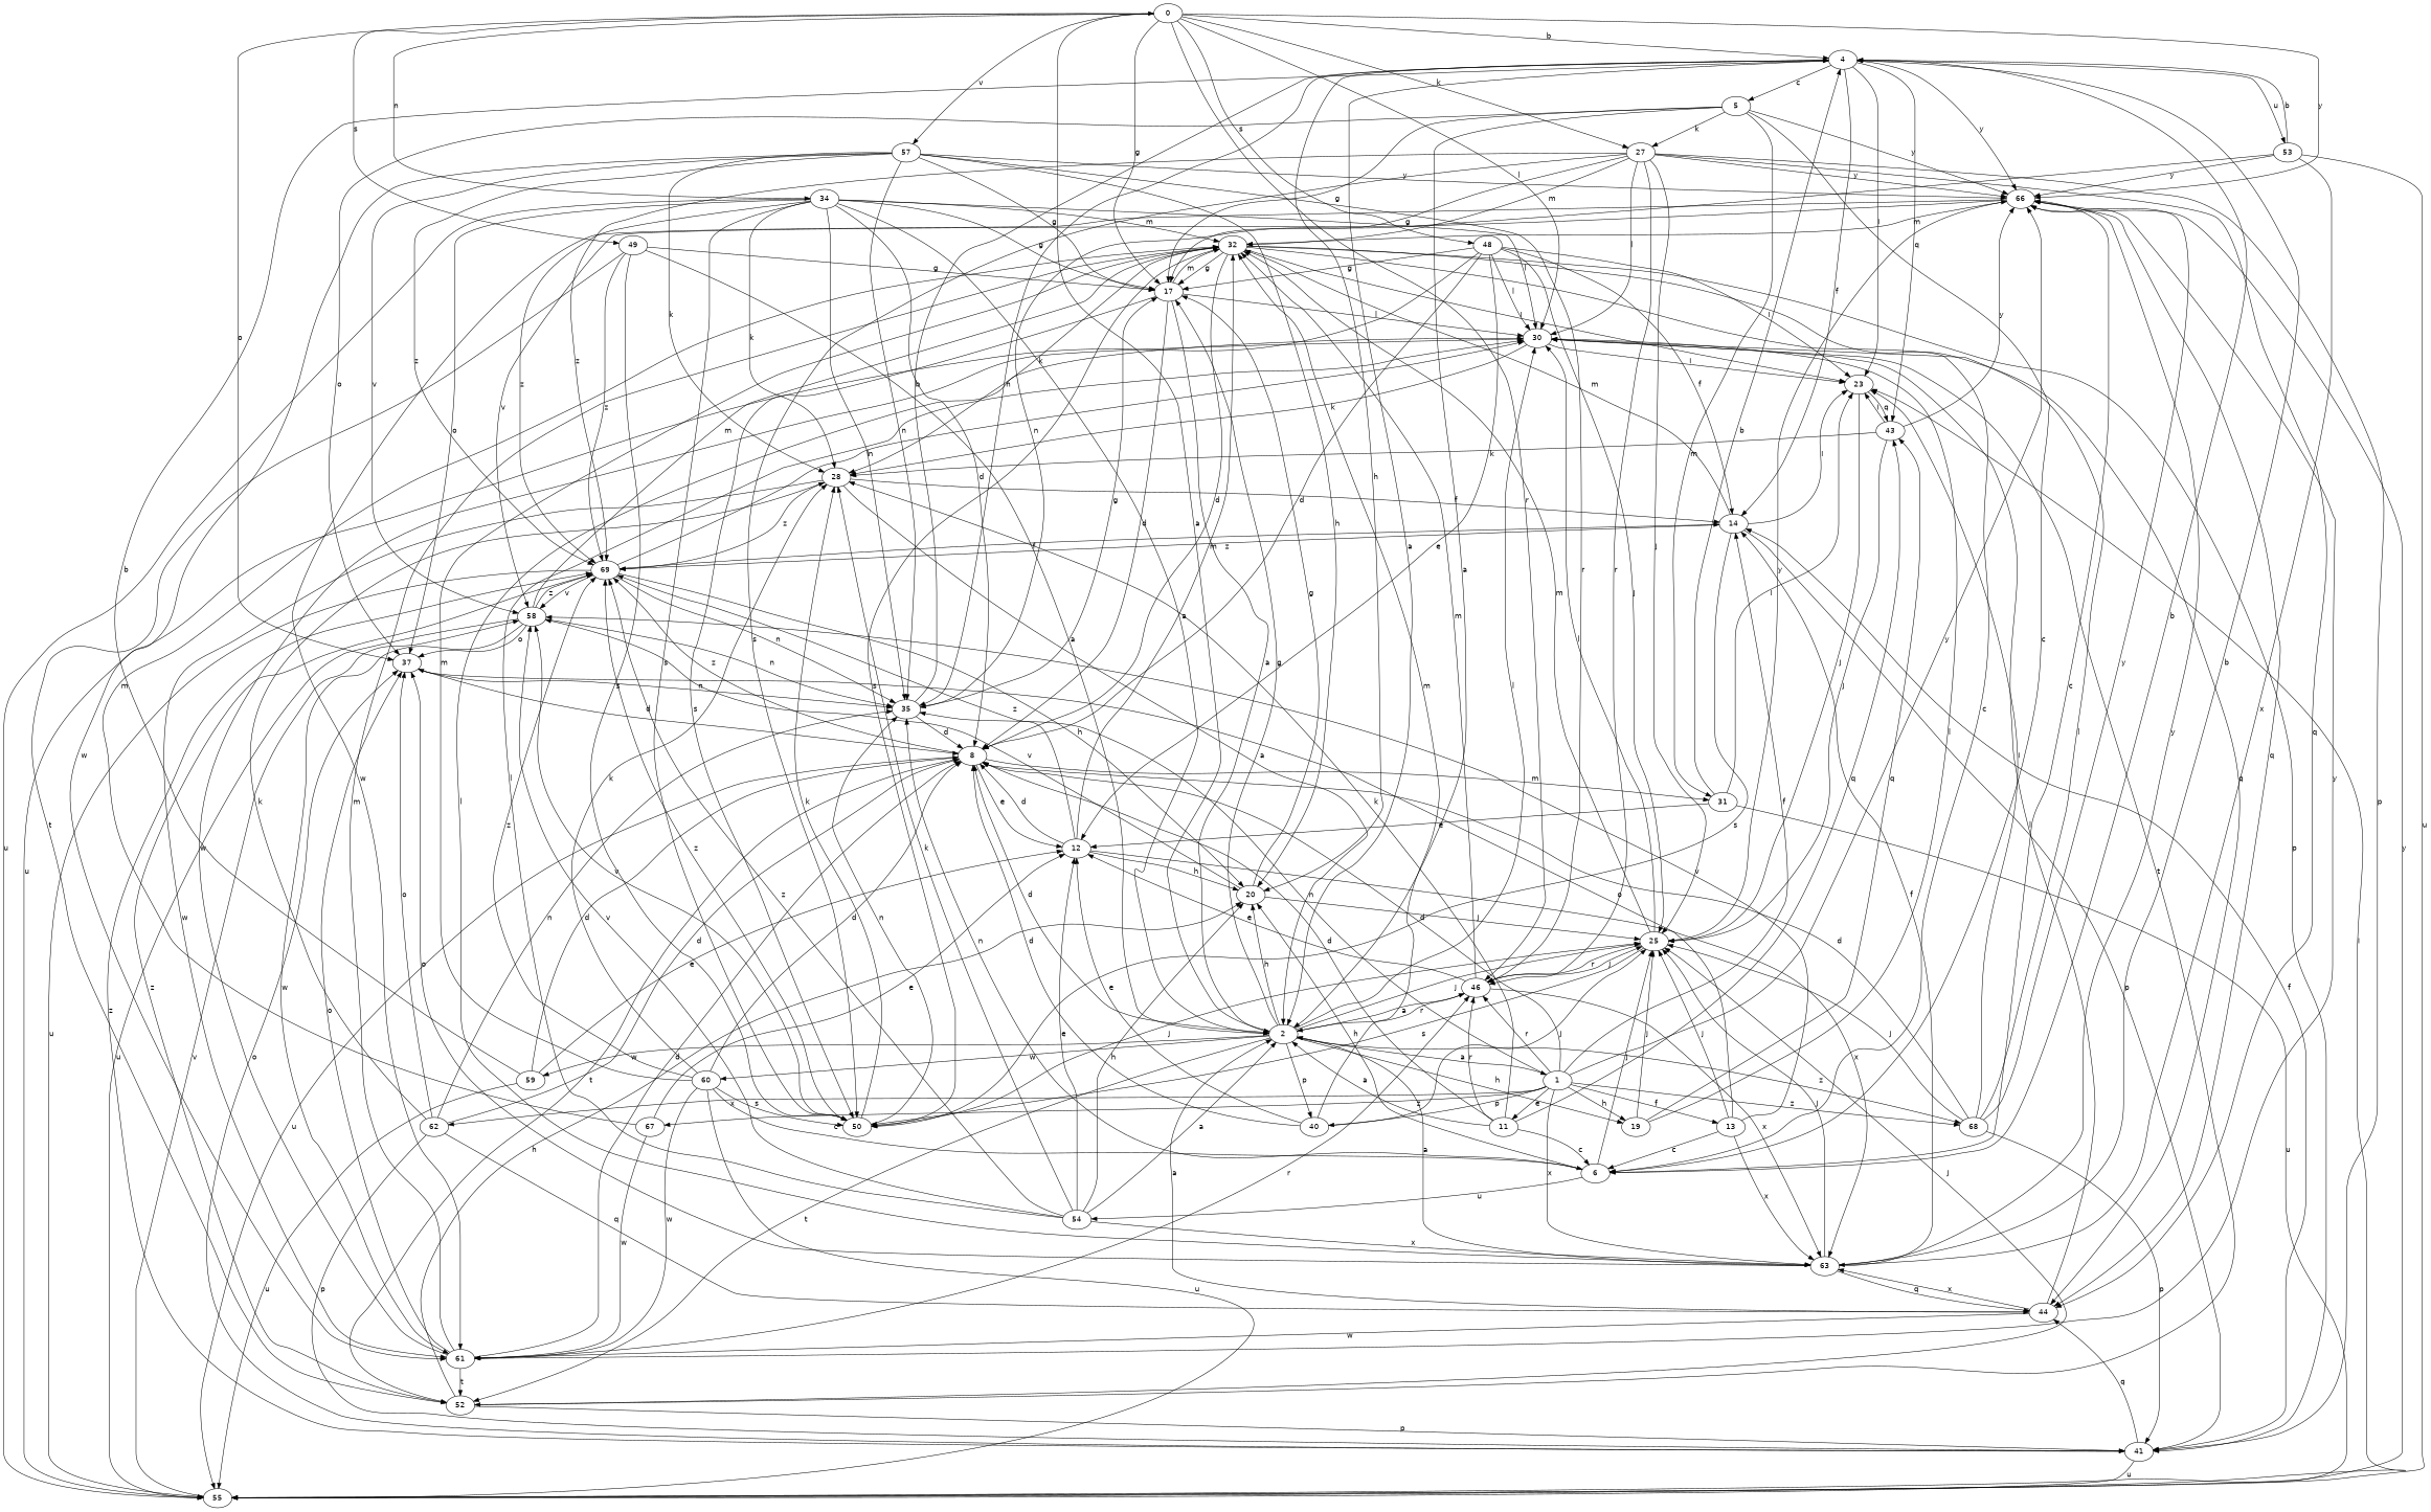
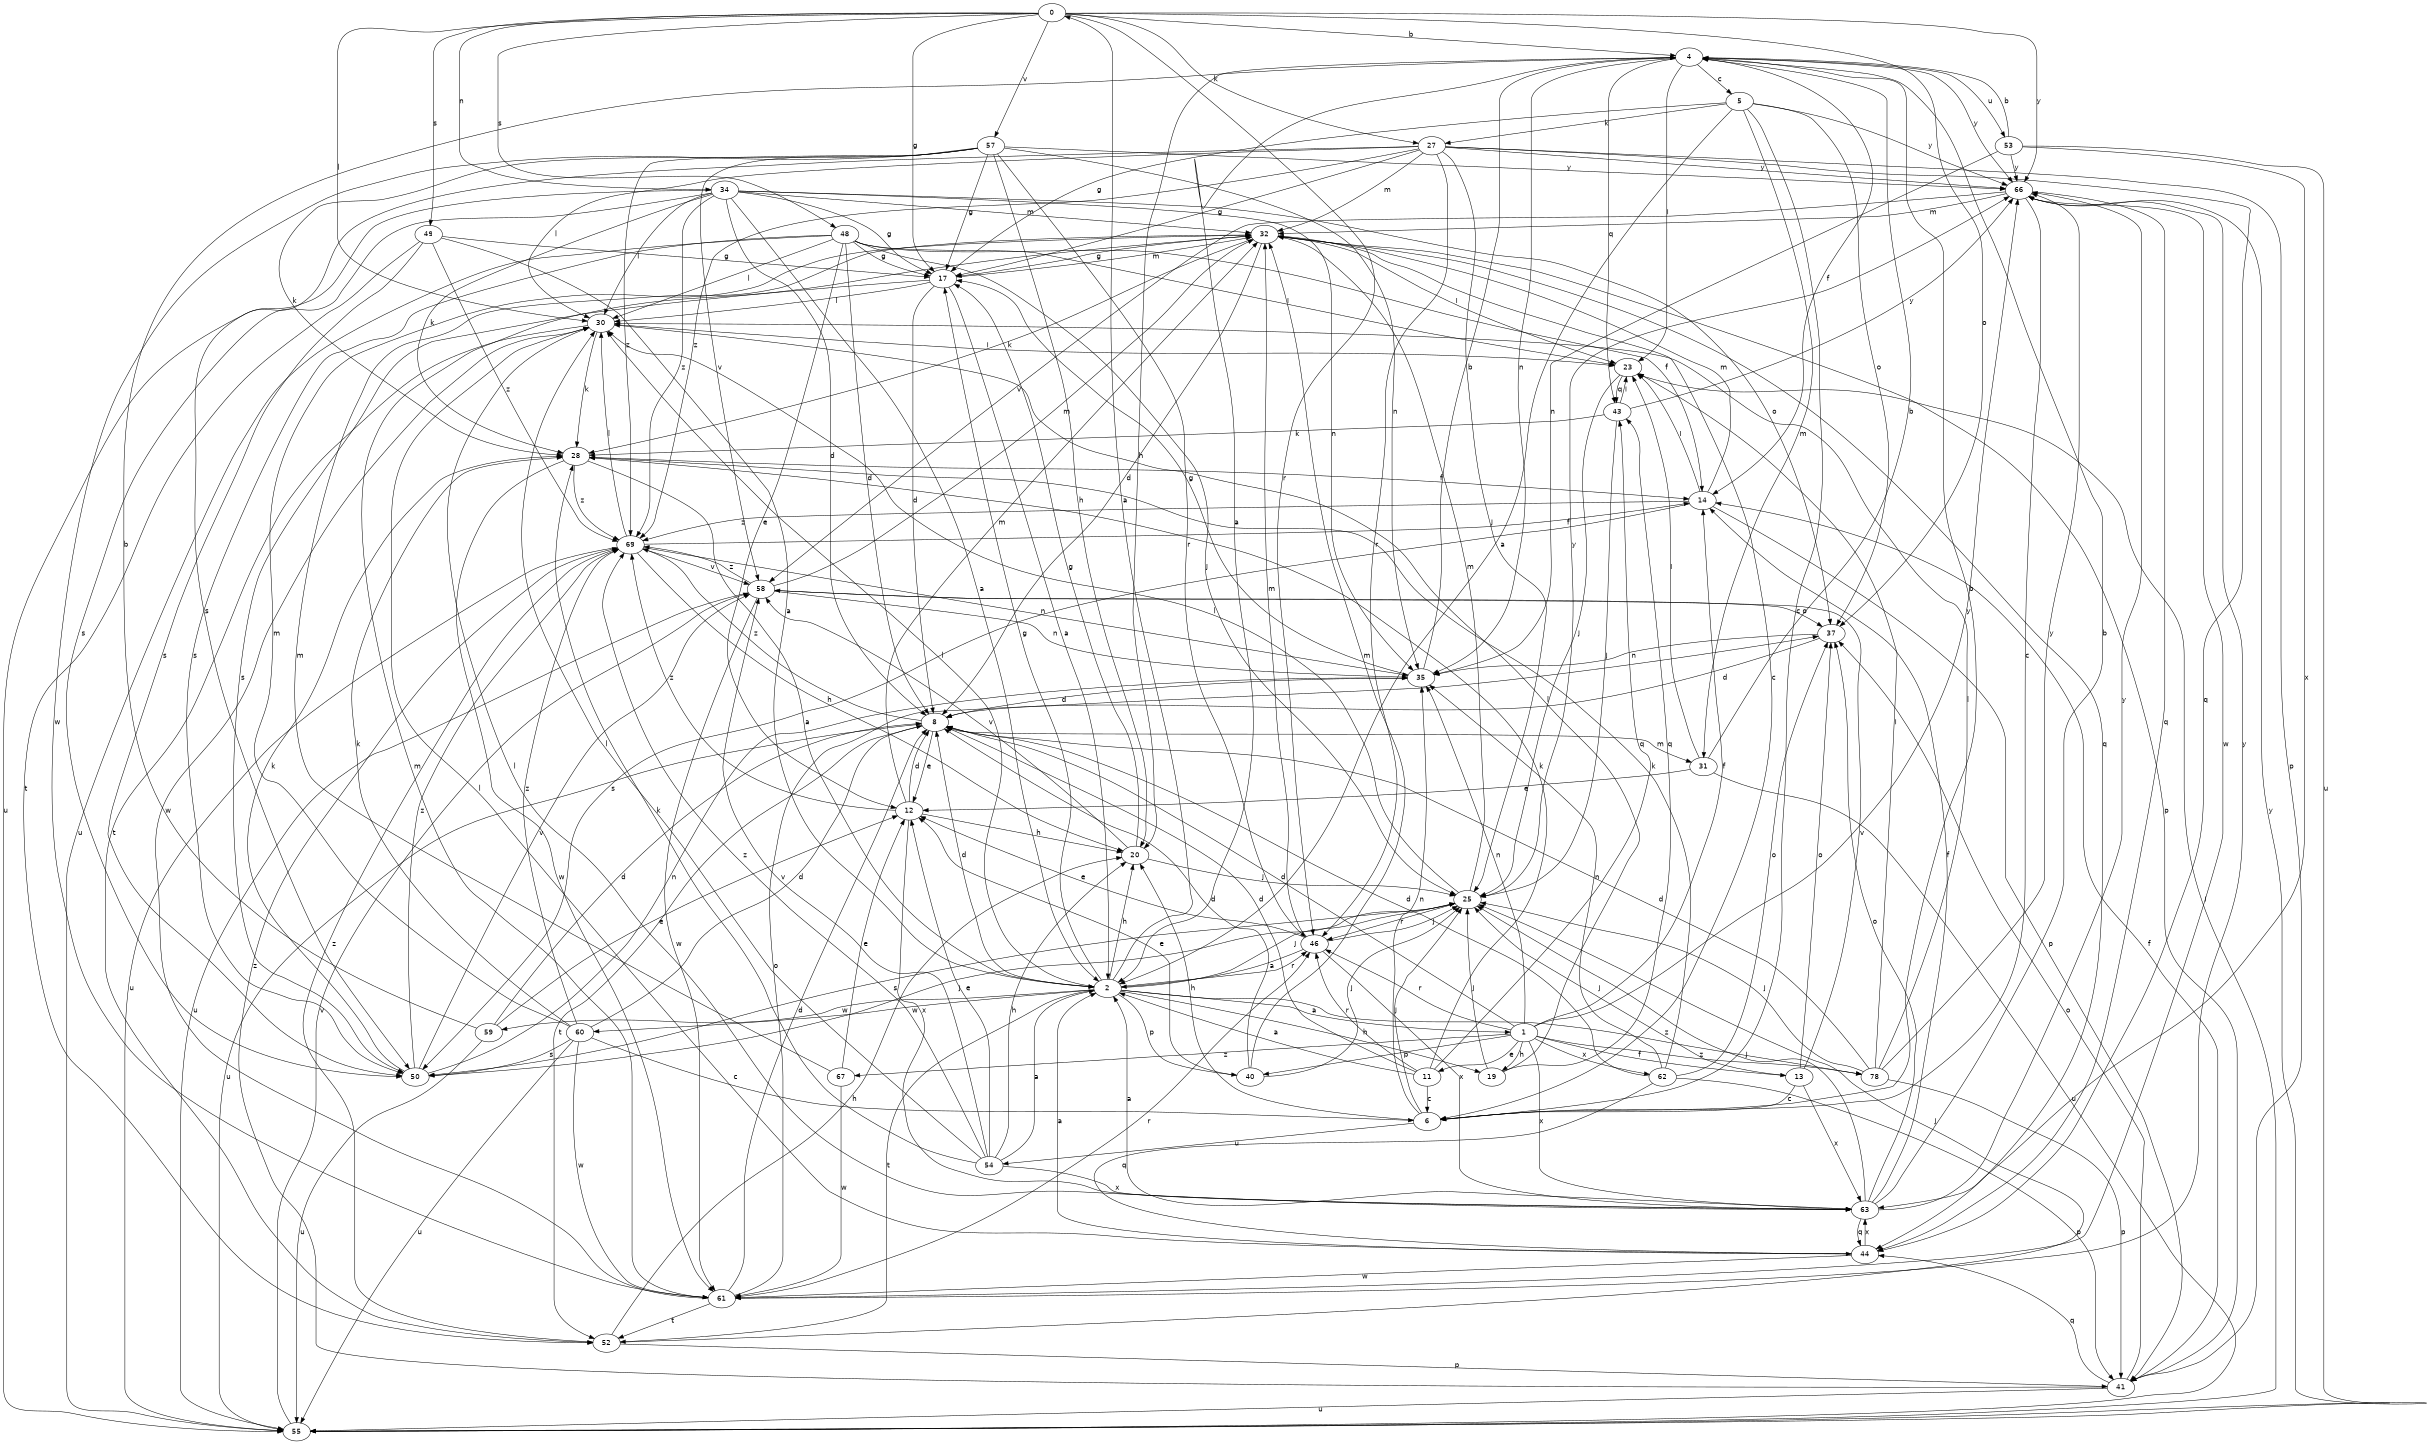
  strict digraph {
    fontname="DejaVu Sans"
    node [fontname="DejaVu Sans"]
    edge [fontname="DejaVu Sans"]
    0
    4
    17
    27
    30
    34
    37
    46
    48
    49
    57
    66
    14
    35
    2
    20
    5
    23
    43
    53
    8
    32
    50
    25
    41
    69
    44
    52
    28
    55
    63
    12
    58
    61
    6
    1
    11
    13
    19
    40
    62
    67
-   68
+   68 [label=78]
    31
    59
    60
    54
    0 -> 4 [label=b]
    0 -> 17 [label=g]
    0 -> 27 [label=k]
    0 -> 30 [label=l]
    0 -> 34 [label=n]
    0 -> 37 [label=o]
    0 -> 46 [label=r]
    0 -> 48 [label=s]
    0 -> 49 [label=s]
    0 -> 57 [label=v]
    0 -> 66 [label=y]
    4 -> 66 [label=y]
    4 -> 14 [label=f]
    4 -> 35 [label=n]
    4 -> 2 [label=a]
    4 -> 20 [label=h]
    4 -> 5 [label=c]
    4 -> 23 [label=i]
    4 -> 43 [label=q]
    4 -> 53 [label=u]
    17 -> 30 [label=l]
    17 -> 2 [label=a]
    17 -> 8 [label=d]
    17 -> 32 [label=m]
    17 -> 50 [label=s]
    27 -> 17 [label=g]
    27 -> 30 [label=l]
    27 -> 46 [label=r]
    27 -> 66 [label=y]
    27 -> 32 [label=m]
    27 -> 50 [label=s]
    27 -> 25 [label=j]
    27 -> 41 [label=p]
    27 -> 69 [label=z]
    27 -> 44 [label=q]
    30 -> 23 [label=i]
    30 -> 52 [label=t]
    30 -> 28 [label=k]
    34 -> 17 [label=g]
    34 -> 30 [label=l]
    34 -> 37 [label=o]
    34 -> 35 [label=n]
    34 -> 2 [label=a]
    34 -> 8 [label=d]
    34 -> 32 [label=m]
    34 -> 50 [label=s]
    34 -> 69 [label=z]
    34 -> 28 [label=k]
    34 -> 55 [label=u]
    37 -> 35 [label=n]
    37 -> 8 [label=d]
    46 -> 2 [label=a]
    46 -> 32 [label=m]
    46 -> 25 [label=j]
    46 -> 63 [label=x]
    46 -> 12 [label=e]
    48 -> 17 [label=g]
    48 -> 30 [label=l]
    48 -> 14 [label=f]
    48 -> 23 [label=i]
    48 -> 8 [label=d]
    48 -> 25 [label=j]
    48 -> 55 [label=u]
    48 -> 12 [label=e]
    49 -> 17 [label=g]
    49 -> 2 [label=a]
    49 -> 50 [label=s]
    49 -> 69 [label=z]
    49 -> 52 [label=t]
    57 -> 17 [label=g]
    57 -> 46 [label=r]
    57 -> 66 [label=y]
    57 -> 35 [label=n]
    57 -> 20 [label=h]
    57 -> 69 [label=z]
    57 -> 28 [label=k]
    57 -> 58 [label=v]
    57 -> 61 [label=w]
    66 -> 32 [label=m]
    66 -> 44 [label=q]
    66 -> 58 [label=v]
    66 -> 61 [label=w]
    66 -> 6 [label=c]
    14 -> 23 [label=i]
    14 -> 32 [label=m]
    14 -> 50 [label=s]
    14 -> 41 [label=p]
    14 -> 69 [label=z]
    35 -> 4 [label=b]
    35 -> 17 [label=g]
    35 -> 8 [label=d]
    2 -> 0 [label=a]
    2 -> 17 [label=g]
    2 -> 30 [label=l]
    2 -> 46 [label=r]
    2 -> 20 [label=h]
    2 -> 8 [label=d]
    2 -> 25 [label=j]
    2 -> 52 [label=t]
    2 -> 1 [label=a]
    2 -> 19 [label=h]
    2 -> 40 [label=p]
    2 -> 68 [label=z]
    2 -> 59 [label=w]
    2 -> 60 [label=w]
    20 -> 17 [label=g]
    20 -> 25 [label=j]
    20 -> 58 [label=v]
    5 -> 17 [label=g]
    5 -> 27 [label=k]
    5 -> 37 [label=o]
    5 -> 66 [label=y]
    5 -> 2 [label=a]
    5 -> 6 [label=c]
    5 -> 31 [label=m]
    23 -> 43 [label=q]
    23 -> 25 [label=j]
    43 -> 66 [label=y]
    43 -> 23 [label=i]
    43 -> 25 [label=j]
    43 -> 28 [label=k]
    53 -> 4 [label=b]
    53 -> 66 [label=y]
    53 -> 35 [label=n]
    53 -> 55 [label=u]
    53 -> 63 [label=x]
    8 -> 69 [label=z]
    8 -> 52 [label=t]
    8 -> 55 [label=u]
    8 -> 12 [label=e]
    8 -> 31 [label=m]
    32 -> 17 [label=g]
    32 -> 23 [label=i]
    32 -> 8 [label=d]
-   32 -> 50 [label=s]
+   48 -> 50 [label=s]
    32 -> 41 [label=p]
    32 -> 44 [label=q]
    32 -> 28 [label=k]
    32 -> 6 [label=c]
    50 -> 35 [label=n]
    50 -> 25 [label=j]
    50 -> 69 [label=z]
    50 -> 28 [label=k]
    50 -> 58 [label=v]
    25 -> 30 [label=l]
    25 -> 46 [label=r]
    25 -> 66 [label=y]
    25 -> 32 [label=m]
    25 -> 50 [label=s]
    41 -> 37 [label=o]
    41 -> 14 [label=f]
    41 -> 69 [label=z]
    41 -> 44 [label=q]
    41 -> 55 [label=u]
    69 -> 30 [label=l]
    69 -> 14 [label=f]
    69 -> 35 [label=n]
    69 -> 20 [label=h]
    69 -> 55 [label=u]
    69 -> 58 [label=v]
    44 -> 30 [label=l]
    44 -> 2 [label=a]
    44 -> 63 [label=x]
    44 -> 61 [label=w]
    52 -> 20 [label=h]
    52 -> 25 [label=j]
    52 -> 41 [label=p]
    52 -> 69 [label=z]
    28 -> 14 [label=f]
    28 -> 2 [label=a]
    28 -> 69 [label=z]
    28 -> 61 [label=w]
    55 -> 66 [label=y]
    55 -> 23 [label=i]
    55 -> 58 [label=v]
    63 -> 4 [label=b]
    63 -> 30 [label=l]
    63 -> 37 [label=o]
    63 -> 66 [label=y]
    63 -> 14 [label=f]
    63 -> 2 [label=a]
    63 -> 25 [label=j]
    63 -> 44 [label=q]
    12 -> 20 [label=h]
    12 -> 8 [label=d]
    12 -> 32 [label=m]
    12 -> 69 [label=z]
    12 -> 63 [label=x]
    58 -> 37 [label=o]
    58 -> 35 [label=n]
    58 -> 32 [label=m]
    58 -> 69 [label=z]
    58 -> 55 [label=u]
    58 -> 61 [label=w]
    61 -> 30 [label=w]
    61 -> 37 [label=o]
    61 -> 46 [label=r]
    61 -> 66 [label=y]
    61 -> 8 [label=d]
    61 -> 32 [label=m]
    61 -> 52 [label=t]
    6 -> 4 [label=b]
    6 -> 35 [label=n]
    6 -> 20 [label=h]
    6 -> 25 [label=j]
    6 -> 54 [label=u]
    1 -> 46 [label=r]
    1 -> 66 [label=y]
    1 -> 14 [label=f]
    1 -> 35 [label=n]
    1 -> 8 [label=d]
    1 -> 63 [label=x]
    1 -> 11 [label=e]
    1 -> 13 [label=f]
    1 -> 19 [label=h]
    1 -> 40 [label=p]
    1 -> 62 [label=x]
    1 -> 67 [label=z]
    1 -> 68 [label=z]
    11 -> 46 [label=r]
    11 -> 2 [label=a]
    11 -> 43 [label=q]
    11 -> 8 [label=d]
    11 -> 28 [label=k]
    11 -> 6 [label=c]
    13 -> 37 [label=o]
    13 -> 25 [label=j]
    13 -> 63 [label=x]
    13 -> 58 [label=v]
    13 -> 6 [label=c]
    19 -> 30 [label=l]
    19 -> 43 [label=q]
    19 -> 25 [label=j]
    40 -> 8 [label=d]
    40 -> 32 [label=m]
    40 -> 25 [label=j]
    40 -> 12 [label=e]
    62 -> 37 [label=o]
    62 -> 35 [label=n]
    62 -> 8 [label=d]
    62 -> 41 [label=p]
    62 -> 44 [label=q]
    62 -> 28 [label=k]
    67 -> 32 [label=m]
    67 -> 12 [label=e]
    67 -> 61 [label=w]
    68 -> 30 [label=l]
    68 -> 66 [label=y]
    68 -> 23 [label=i]
    68 -> 8 [label=d]
    68 -> 25 [label=j]
    68 -> 41 [label=p]
    31 -> 4 [label=b]
    31 -> 23 [label=i]
    31 -> 55 [label=u]
    31 -> 12 [label=e]
    59 -> 4 [label=b]
    59 -> 8 [label=d]
    59 -> 55 [label=u]
    59 -> 12 [label=e]
    60 -> 8 [label=d]
    60 -> 32 [label=m]
    60 -> 50 [label=s]
    60 -> 69 [label=z]
    60 -> 28 [label=k]
    60 -> 55 [label=u]
    60 -> 61 [label=w]
    60 -> 6 [label=c]
    54 -> 30 [label=l]
    54 -> 2 [label=a]
    54 -> 20 [label=h]
    54 -> 69 [label=z]
    54 -> 28 [label=k]
    54 -> 63 [label=x]
    54 -> 12 [label=e]
    54 -> 58 [label=v]
  }
